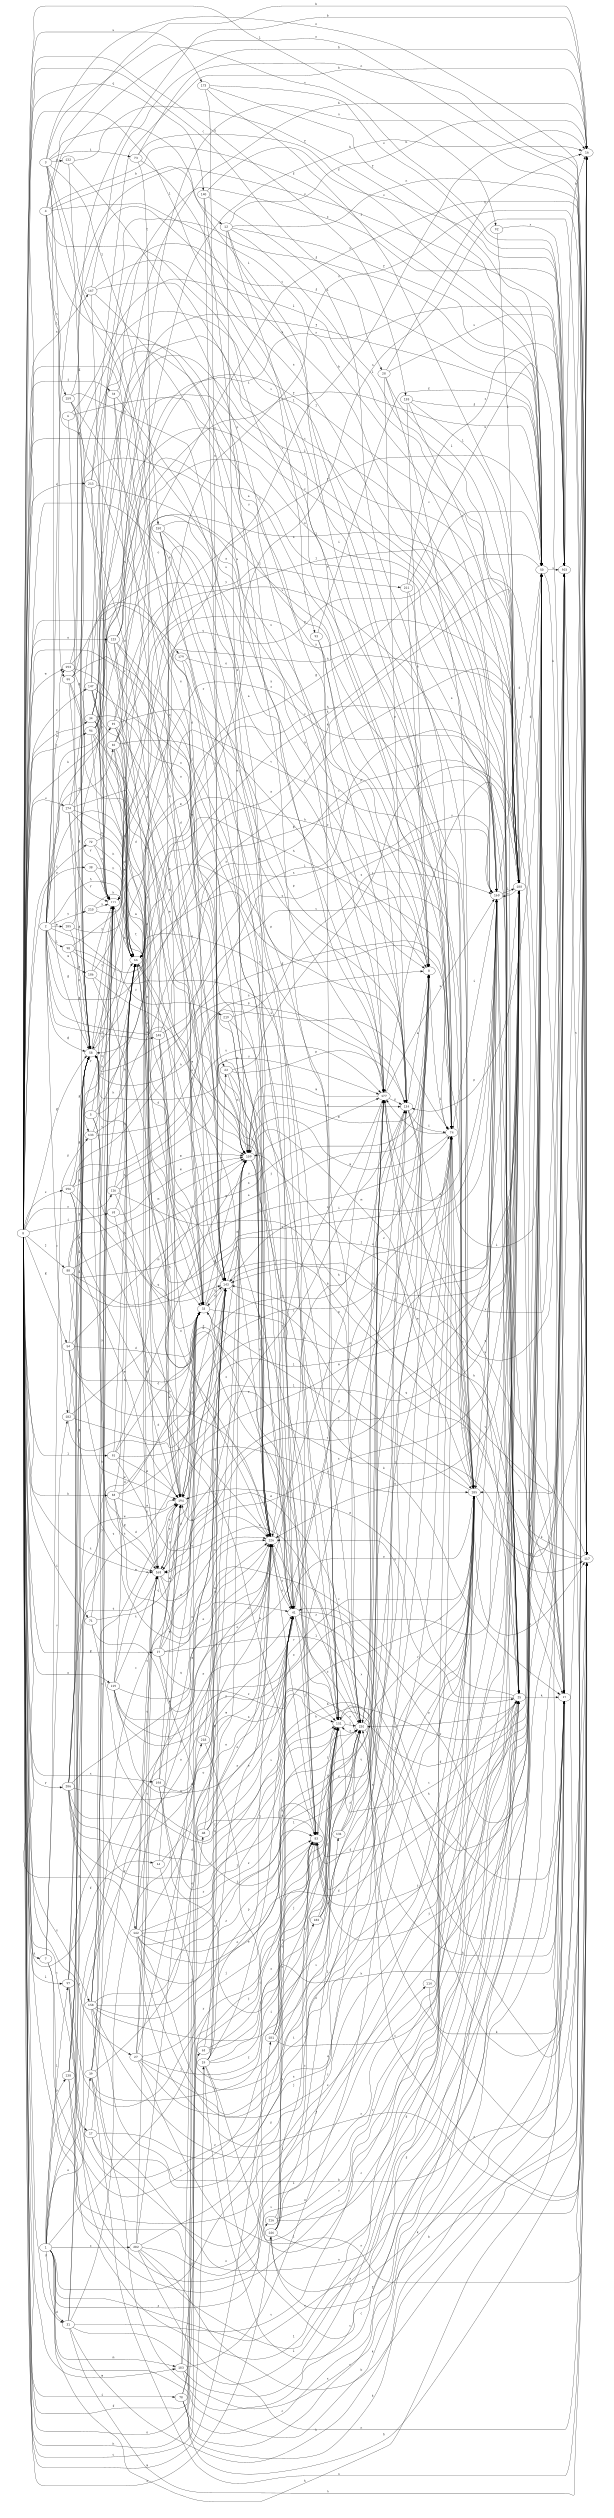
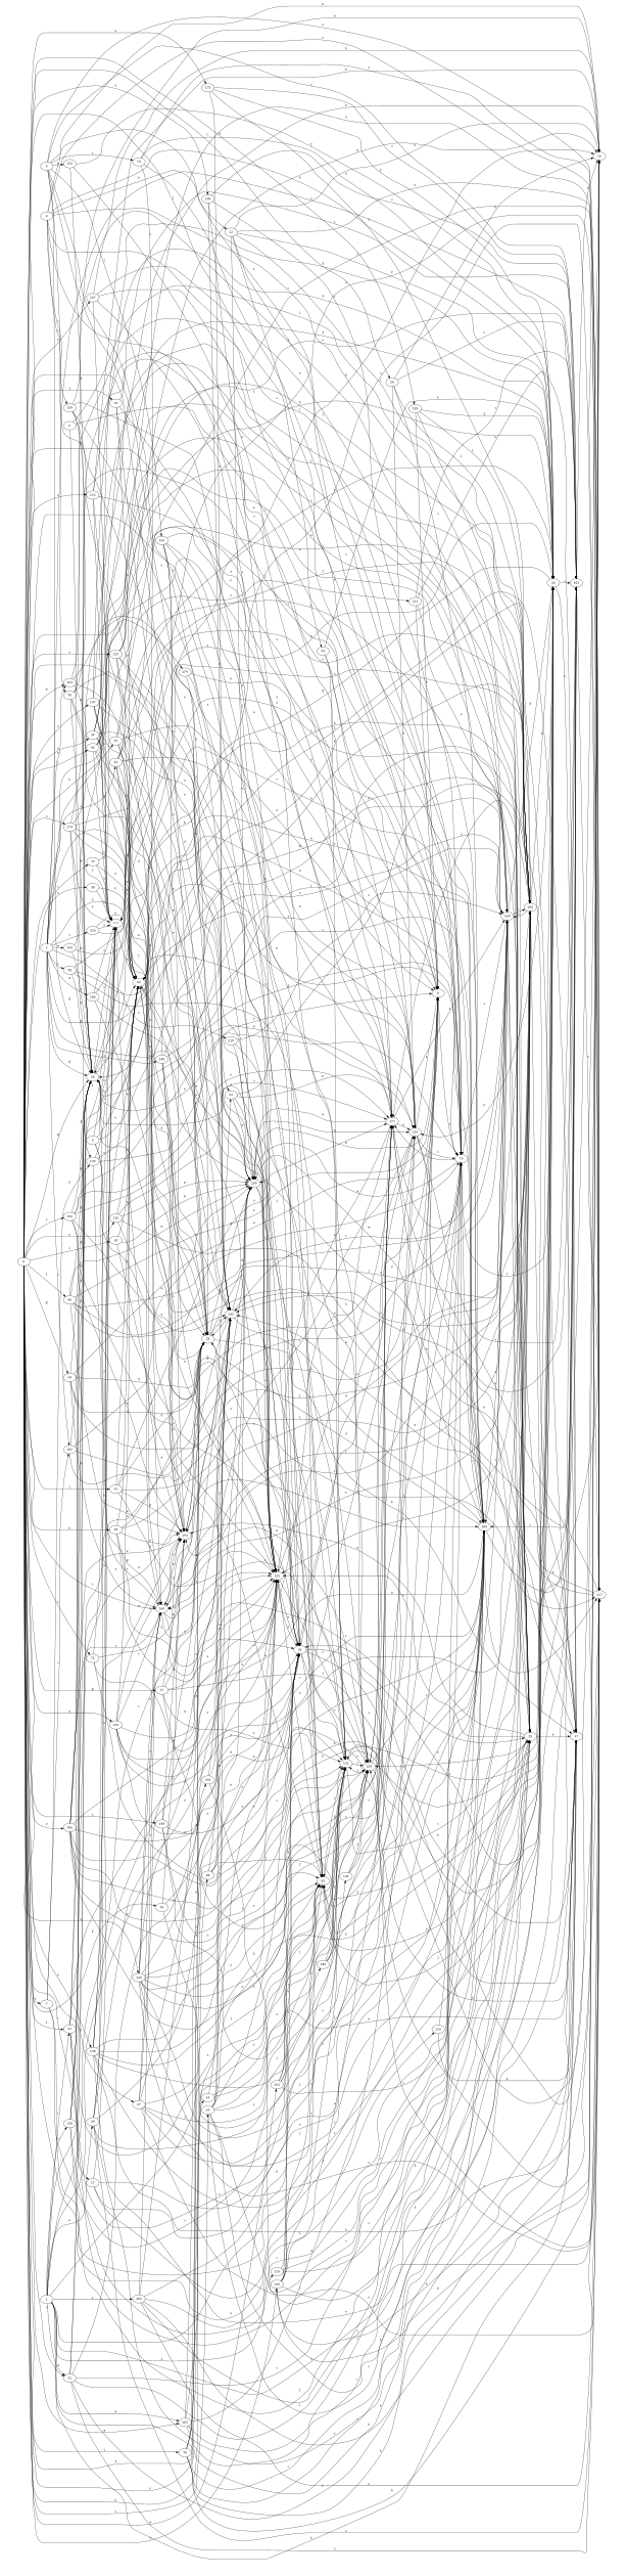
  strict digraph {
    fontname="IBM Plex Mono"
    rankdir=LR
    node [fontname="IBM Plex Mono"]
    edge [fontname="IBM Plex Mono"]
    0
    7
    8
    17
    19
    20
    22
    27
    31
    34
    38
    44
    48
    54
    57
    58
    63
    68
    70
    71
    72
    78
    80
    88
    89
-   92
    93
    94
    95
    97
    101
    103
    114
    116
    119
    123
    126
    n38 [label=138]
    140
    142
    143
    146
    147
    158
    167
    168
    173
    174
    177
    179
    193
    196
    198
    206
    213
    182
    100
    133
    183
    109
    74
    50
    160
    212
    185
    25
    83
    41
    220
    n70 [label=903]
    16
    134
    117
    33
    91
    194
    66
    151
    1
    39
    130
    131
    202
    216
    218
    2
    40
    98
    105
    106
    148
    210
    211
    219
    3
    73
    132
    150
    4
    12
    99
    159
    5
    6
    0 -> 7 [label=a]
    0 -> 8 [label=a]
    0 -> 17 [label=c]
    0 -> 19 [label=c]
    0 -> 20 [label=c]
    0 -> 22 [label=c]
    0 -> 27 [label=d]
    0 -> 31 [label=d]
    0 -> 34 [label=e]
    0 -> 38 [label=e]
    0 -> 44 [label=f]
    0 -> 48 [label=f]
    0 -> 54 [label=g]
    0 -> 57 [label=g]
    0 -> 58 [label=g]
    0 -> 63 [label=h]
    0 -> 68 [label=i]
    0 -> 70 [label=i]
    0 -> 71 [label=i]
    0 -> 72 [label=i]
    0 -> 78 [label=j]
    0 -> 80 [label=j]
    0 -> 88 [label=k]
    0 -> 89 [label=k]
-   0 -> 92 [label=l]
    0 -> 93 [label=l]
    0 -> 94 [label=l]
    0 -> 95 [label=l]
    0 -> 97 [label=l]
    0 -> 101 [label=m]
    0 -> 103 [label=m]
    0 -> 114 [label=n]
    0 -> 116 [label=n]
    0 -> 119 [label=o]
    0 -> 123 [label=o]
    0 -> 126 [label=o]
    0 -> n38 [label=q]
    0 -> 140 [label=q]
    0 -> 142 [label=q]
    0 -> 143 [label=q]
    0 -> 146 [label=r]
    0 -> 147 [label=r]
    0 -> 158 [label=s]
    0 -> 167 [label=t]
    0 -> 168 [label=t]
    0 -> 173 [label=u]
    0 -> 174 [label=u]
    0 -> 177 [label=u]
    0 -> 179 [label=v]
    0 -> 193 [label=w]
    0 -> 196 [label=x]
    0 -> 198 [label=x]
    0 -> 206 [label=y]
    0 -> 213 [label=z]
    7 -> 182 [label=v]
    7 -> 100 [label=l]
    7 -> 133 [label=p]
    7 -> 183 [label=v]
    8 -> 109 [label=m]
    8 -> 74 [label=i]
    17 -> 50 [label=f]
    17 -> 160 [label=s]
    17 -> 212 [label=y]
    17 -> 185 [label=v]
    19 -> 126 [label=o]
    19 -> 143 [label=q]
    19 -> 109 [label=m]
    19 -> 50 [label=f]
    19 -> 185 [label=v]
    19 -> 25 [label=c]
    19 -> 83 [label=j]
    19 -> 41 [label=e]
    19 -> 220 [label=z]
    20 -> 100 [label=l]
    20 -> 185 [label=v]
    20 -> n70 [label=x]
    20 -> 16 [label=b]
    20 -> 134 [label=p]
    22 -> 100 [label=l]
    22 -> 109 [label=m]
    22 -> 41 [label=e]
    22 -> 134 [label=p]
    27 -> 143 [label=q]
    27 -> 168 [label=t]
    27 -> 109 [label=m]
    27 -> 74 [label=i]
    27 -> 185 [label=v]
    27 -> 83 [label=j]
    27 -> 220 [label=z]
    27 -> 117 [label=n]
    31 -> 58 [label=g]
    31 -> 126 [label=o]
    31 -> 100 [label=l]
    31 -> 185 [label=v]
    31 -> 117 [label=n]
    31 -> 33 [label=d]
    31 -> 91 [label=k]
    34 -> 126 [label=o]
    34 -> 100 [label=l]
    34 -> 212 [label=y]
    34 -> 25 [label=c]
    34 -> n70 [label=x]
    34 -> 33 [label=d]
    34 -> 194 [label=w]
    38 -> 212 [label=y]
    38 -> 66 [label=h]
    44 -> 185 [label=v]
    44 -> 41 [label=e]
    44 -> 194 [label=w]
    48 -> 126 [label=o]
    48 -> 143 [label=q]
    48 -> 83 [label=j]
    48 -> 41 [label=e]
    54 -> 8 [label=a]
    54 -> 58 [label=g]
    54 -> 168 [label=t]
    54 -> 100 [label=l]
    54 -> 160 [label=s]
    54 -> 33 [label=d]
    57 -> 126 [label=o]
    57 -> 143 [label=q]
    57 -> 83 [label=j]
    57 -> n70 [label=x]
    57 -> 194 [label=w]
    57 -> 151 [label=r]
    58 -> 212 [label=y]
    58 -> 220 [label=z]
    58 -> 16 [label=b]
    58 -> 134 [label=p]
    58 -> 91 [label=k]
    63 -> 143 [label=q]
    63 -> 83 [label=j]
    63 -> 151 [label=r]
    68 -> 109 [label=m]
    68 -> 83 [label=j]
    68 -> 66 [label=h]
    70 -> 109 [label=m]
    70 -> 25 [label=c]
    70 -> 41 [label=e]
    70 -> 16 [label=b]
-   57 -> 33 [label=d]
+   70 -> 33 [label=d]
    70 -> 91 [label=k]
    71 -> 8 [label=a]
    71 -> 143 [label=q]
    71 -> 212 [label=y]
    71 -> 151 [label=r]
    72 -> 212 [label=y]
    72 -> 117 [label=n]
    72 -> 66 [label=h]
    78 -> 143 [label=q]
    78 -> 177 [label=u]
    78 -> 220 [label=z]
    78 -> 66 [label=h]
    80 -> 8 [label=a]
    80 -> 58 [label=g]
    80 -> 109 [label=m]
    80 -> 74 [label=i]
    80 -> 160 [label=s]
    80 -> 16 [label=b]
    80 -> 194 [label=w]
    88 -> 126 [label=o]
    88 -> 160 [label=s]
    88 -> 41 [label=e]
    88 -> 33 [label=d]
    88 -> 194 [label=w]
    88 -> 66 [label=h]
    89 -> 8 [label=a]
    89 -> 126 [label=o]
    89 -> 168 [label=t]
    89 -> 100 [label=l]
    89 -> 160 [label=s]
    89 -> 66 [label=h]
-   92 -> 100 [label=l]
-   92 -> n70 [label=x]
    93 -> 50 [label=f]
    93 -> 134 [label=p]
    93 -> 151 [label=r]
    94 -> 109 [label=m]
    94 -> 50 [label=f]
    94 -> 160 [label=s]
    94 -> 212 [label=y]
    94 -> 25 [label=c]
    94 -> 16 [label=b]
    94 -> 33 [label=d]
    95 -> 126 [label=o]
    95 -> 177 [label=u]
    95 -> 117 [label=n]
    95 -> 33 [label=d]
    95 -> 194 [label=w]
    95 -> 66 [label=h]
    97 -> 58 [label=g]
    97 -> 126 [label=o]
    97 -> 100 [label=l]
    97 -> 220 [label=z]
    97 -> 66 [label=h]
    97 -> 151 [label=r]
    101 -> 177 [label=u]
    101 -> 25 [label=c]
    101 -> 83 [label=j]
    101 -> 41 [label=e]
    101 -> 151 [label=r]
    103 -> 8 [label=a]
    103 -> 100 [label=l]
    103 -> 25 [label=c]
    103 -> 83 [label=j]
    103 -> 33 [label=d]
    103 -> 91 [label=k]
    114 -> 74 [label=i]
    114 -> 91 [label=k]
    116 -> 177 [label=u]
    116 -> 109 [label=m]
    116 -> 91 [label=k]
    116 -> 66 [label=h]
    116 -> 151 [label=r]
    119 -> 168 [label=t]
    119 -> 177 [label=u]
    119 -> 100 [label=l]
    119 -> 185 [label=v]
    119 -> 41 [label=e]
    119 -> 117 [label=n]
    119 -> 194 [label=w]
    119 -> 66 [label=h]
    123 -> 8 [label=a]
    123 -> 100 [label=l]
    123 -> 109 [label=m]
    123 -> 160 [label=s]
    123 -> 194 [label=w]
    123 -> 66 [label=h]
    123 -> 151 [label=r]
    126 -> 41 [label=e]
    126 -> 220 [label=z]
    126 -> 134 [label=p]
    n38 -> 8 [label=a]
    n38 -> 100 [label=l]
    n38 -> 50 [label=f]
    n38 -> 25 [label=c]
    140 -> 143 [label=q]
    140 -> 74 [label=i]
    140 -> n70 [label=x]
    140 -> 151 [label=r]
    142 -> 8 [label=a]
    142 -> 126 [label=o]
    142 -> 168 [label=t]
    142 -> 100 [label=l]
    142 -> 109 [label=m]
    142 -> 74 [label=i]
    142 -> 50 [label=f]
    142 -> 25 [label=c]
    142 -> 220 [label=z]
    142 -> 117 [label=n]
    142 -> 33 [label=d]
    142 -> 151 [label=r]
    143 -> 109 [label=m]
    143 -> 74 [label=i]
    143 -> 185 [label=v]
    143 -> 33 [label=d]
    143 -> 194 [label=w]
    143 -> 66 [label=h]
    146 -> 177 [label=u]
    146 -> 50 [label=f]
    146 -> 83 [label=j]
    146 -> 41 [label=e]
    146 -> 220 [label=z]
    146 -> 16 [label=b]
    146 -> 91 [label=k]
    146 -> 151 [label=r]
    147 -> 109 [label=m]
    147 -> 50 [label=f]
    147 -> 212 [label=y]
    147 -> 25 [label=c]
    147 -> 41 [label=e]
    147 -> 33 [label=d]
    158 -> 126 [label=o]
    158 -> 74 [label=i]
    158 -> 212 [label=y]
    158 -> 220 [label=z]
    158 -> n70 [label=x]
    158 -> 16 [label=b]
    158 -> 134 [label=p]
    158 -> 117 [label=n]
    158 -> 194 [label=w]
    158 -> 151 [label=r]
    167 -> 177 [label=u]
    167 -> 160 [label=s]
    167 -> 212 [label=y]
    167 -> 185 [label=v]
    167 -> 16 [label=b]
    168 -> 58 [label=g]
    168 -> 126 [label=o]
    168 -> 100 [label=l]
    168 -> 25 [label=c]
    168 -> 220 [label=z]
    168 -> 194 [label=w]
    173 -> 143 [label=q]
    173 -> 100 [label=l]
    173 -> 50 [label=f]
    173 -> n70 [label=x]
    174 -> 8 [label=a]
    174 -> 58 [label=g]
    174 -> 143 [label=q]
    174 -> 74 [label=i]
    174 -> 212 [label=y]
    174 -> 194 [label=w]
    174 -> 66 [label=h]
    177 -> 126 [label=o]
    177 -> 109 [label=m]
    177 -> 160 [label=s]
    177 -> 134 [label=p]
    177 -> 91 [label=k]
    177 -> 66 [label=h]
    179 -> 8 [label=a]
    179 -> 134 [label=p]
    179 -> 33 [label=d]
    193 -> 58 [label=g]
    193 -> 143 [label=q]
    193 -> 160 [label=s]
    193 -> 83 [label=j]
    196 -> 8 [label=a]
    196 -> 58 [label=g]
    196 -> 126 [label=o]
    196 -> 177 [label=u]
    196 -> 160 [label=s]
    196 -> 194 [label=w]
    196 -> 151 [label=r]
    198 -> 50 [label=f]
    198 -> 41 [label=e]
    198 -> 33 [label=d]
    198 -> 91 [label=k]
    198 -> 194 [label=w]
    206 -> 8 [label=a]
    206 -> 58 [label=g]
    206 -> 126 [label=o]
    206 -> 168 [label=t]
    206 -> 185 [label=v]
    206 -> 83 [label=j]
    206 -> 16 [label=b]
    206 -> 91 [label=k]
    206 -> 194 [label=w]
    206 -> 66 [label=h]
    206 -> 151 [label=r]
    213 -> 126 [label=o]
    213 -> 50 [label=f]
    213 -> 212 [label=y]
    213 -> 185 [label=v]
    213 -> 16 [label=b]
    182 -> 58 [label=g]
    182 -> 100 [label=l]
    182 -> 109 [label=m]
    182 -> 74 [label=i]
    100 -> 126 [label=o]
    100 -> 143 [label=q]
    100 -> 168 [label=t]
    100 -> 177 [label=u]
    100 -> 50 [label=f]
    100 -> 160 [label=s]
    100 -> 212 [label=y]
    100 -> 91 [label=k]
    100 -> 66 [label=h]
    133 -> 168 [label=t]
    133 -> 100 [label=l]
    133 -> 74 [label=i]
    133 -> 212 [label=y]
    183 -> 8 [label=a]
    183 -> 177 [label=u]
    183 -> 220 [label=z]
    183 -> 151 [label=r]
    109 -> 126 [label=o]
    109 -> 134 [label=p]
    109 -> 151 [label=r]
    74 -> 177 [label=u]
    74 -> 109 [label=m]
    74 -> 185 [label=v]
    74 -> 66 [label=h]
    50 -> 58 [label=g]
    50 -> 74 [label=i]
    50 -> 83 [label=j]
    50 -> n70 [label=x]
    50 -> 134 [label=p]
    50 -> 91 [label=k]
    50 -> 151 [label=r]
    160 -> 58 [label=g]
    160 -> 168 [label=t]
    160 -> 177 [label=u]
    160 -> 100 [label=l]
    160 -> 74 [label=i]
    160 -> 50 [label=f]
    160 -> 185 [label=v]
    160 -> 25 [label=c]
    160 -> 91 [label=k]
    160 -> 194 [label=w]
    212 -> 66 [label=h]
    185 -> 58 [label=g]
    185 -> 109 [label=m]
    185 -> 160 [label=s]
    185 -> 83 [label=j]
    185 -> 41 [label=e]
    185 -> 16 [label=b]
    185 -> 117 [label=n]
    185 -> 33 [label=d]
    185 -> 66 [label=h]
    25 -> 126 [label=o]
    25 -> 83 [label=j]
    25 -> 220 [label=z]
    25 -> 91 [label=k]
    25 -> 194 [label=w]
    25 -> 66 [label=h]
    83 -> 126 [label=o]
    83 -> 185 [label=v]
    83 -> 151 [label=r]
    41 -> 126 [label=o]
    41 -> 83 [label=j]
    41 -> 220 [label=z]
    41 -> 134 [label=p]
    41 -> 117 [label=n]
    41 -> 91 [label=k]
    220 -> 177 [label=u]
    220 -> 185 [label=v]
    220 -> 91 [label=k]
    220 -> 194 [label=w]
    220 -> 151 [label=r]
    n70 -> 143 [label=q]
    n70 -> 185 [label=v]
    n70 -> 41 [label=e]
    n70 -> 16 [label=b]
    n70 -> 117 [label=n]
    134 -> 8 [label=a]
    134 -> 168 [label=t]
    134 -> 74 [label=i]
    134 -> 25 [label=c]
    134 -> 220 [label=z]
    134 -> n70 [label=x]
    117 -> 143 [label=q]
    117 -> 177 [label=u]
    117 -> 109 [label=m]
    117 -> 212 [label=y]
    117 -> 220 [label=z]
    33 -> 143 [label=q]
    33 -> 100 [label=l]
    33 -> 109 [label=m]
    33 -> 41 [label=e]
    33 -> 91 [label=k]
    33 -> 66 [label=h]
    194 -> 168 [label=t]
    194 -> 212 [label=y]
    194 -> 185 [label=v]
    194 -> 33 [label=d]
    66 -> 168 [label=t]
    66 -> 109 [label=m]
    66 -> 134 [label=p]
    151 -> 58 [label=g]
    151 -> 50 [label=f]
    151 -> 25 [label=c]
    151 -> 83 [label=j]
    151 -> 220 [label=z]
    1 -> 22 [label=c]
    1 -> 31 [label=d]
    1 -> 97 [label=l]
    1 -> 103 [label=m]
    1 -> 25 [label=c]
    1 -> 83 [label=j]
    1 -> n70 [label=x]
    1 -> 33 [label=d]
    1 -> 91 [label=k]
    1 -> 39 [label=e]
    1 -> 130 [label=p]
    1 -> 131 [label=p]
    1 -> 202 [label=x]
    1 -> 216 [label=z]
    1 -> 218 [label=z]
    39 -> 126 [label=o]
    39 -> 212 [label=y]
    39 -> 41 [label=e]
    39 -> n70 [label=x]
    39 -> 117 [label=n]
    39 -> 66 [label=h]
    39 -> 151 [label=r]
    130 -> 58 [label=g]
    130 -> 100 [label=l]
    130 -> 212 [label=y]
    130 -> 185 [label=v]
    130 -> 66 [label=h]
    131 -> 177 [label=u]
    131 -> 74 [label=i]
    131 -> 220 [label=z]
    202 -> 143 [label=q]
    202 -> 168 [label=t]
    202 -> 74 [label=i]
    202 -> n70 [label=x]
    202 -> 16 [label=b]
    202 -> 134 [label=p]
    202 -> 117 [label=n]
    216 -> 50 [label=f]
    216 -> 185 [label=v]
    216 -> 41 [label=e]
    218 -> 126 [label=o]
    218 -> 143 [label=q]
    218 -> 25 [label=c]
    2 -> 58 [label=g]
    2 -> 193 [label=w]
    2 -> 182 [label=v]
    2 -> 109 [label=m]
    2 -> 50 [label=f]
    2 -> n70 [label=x]
    2 -> 33 [label=d]
    2 -> 91 [label=k]
    2 -> 66 [label=h]
    2 -> 40 [label=e]
    2 -> 98 [label=l]
    2 -> 105 [label=m]
    2 -> 106 [label=m]
    2 -> 148 [label=r]
    2 -> 210 [label=y]
    2 -> 211 [label=y]
    2 -> 219 [label=z]
    40 -> 126 [label=o]
    40 -> 100 [label=l]
    40 -> 50 [label=f]
    40 -> 16 [label=b]
    40 -> 134 [label=p]
    40 -> 33 [label=d]
    40 -> 66 [label=h]
    98 -> 58 [label=g]
    98 -> 74 [label=i]
    98 -> 50 [label=f]
    98 -> 220 [label=z]
    105 -> 58 [label=g]
    105 -> 185 [label=v]
    105 -> n70 [label=x]
    106 -> 126 [label=o]
    106 -> 212 [label=y]
    106 -> 41 [label=e]
    106 -> 117 [label=n]
    148 -> 126 [label=o]
    148 -> 143 [label=q]
    148 -> 185 [label=v]
    148 -> 25 [label=c]
    148 -> 117 [label=n]
    148 -> 194 [label=w]
    210 -> 212 [label=y]
    210 -> 25 [label=c]
    210 -> 66 [label=h]
    211 -> 8 [label=a]
    211 -> 160 [label=s]
    211 -> n70 [label=x]
    211 -> 91 [label=k]
    219 -> 109 [label=m]
    219 -> 160 [label=s]
    219 -> 83 [label=j]
    3 -> 58 [label=g]
    3 -> 126 [label=o]
    3 -> 74 [label=i]
    3 -> 41 [label=e]
    3 -> n70 [label=x]
    3 -> 117 [label=n]
    3 -> 33 [label=d]
    3 -> 73 [label=i]
    3 -> 132 [label=p]
    3 -> 150 [label=r]
    73 -> 168 [label=t]
    73 -> 74 [label=i]
    73 -> 50 [label=f]
    73 -> 117 [label=n]
    132 -> 58 [label=g]
    132 -> 50 [label=f]
    132 -> 134 [label=p]
    150 -> 126 [label=o]
    150 -> 177 [label=u]
    150 -> 83 [label=j]
    150 -> 41 [label=e]
    150 -> 33 [label=d]
    150 -> 194 [label=w]
    4 -> 177 [label=u]
    4 -> 74 [label=i]
    4 -> 50 [label=f]
    4 -> 25 [label=c]
    4 -> 16 [label=b]
    4 -> 117 [label=n]
    4 -> 12 [label=b]
    4 -> 99 [label=l]
    4 -> 159 [label=s]
    12 -> 8 [label=a]
    12 -> 100 [label=l]
    12 -> 109 [label=m]
    12 -> 74 [label=i]
    12 -> 50 [label=f]
    12 -> 16 [label=b]
    12 -> 117 [label=n]
    99 -> 8 [label=a]
    99 -> 58 [label=g]
    99 -> 126 [label=o]
    99 -> 212 [label=y]
    99 -> 185 [label=v]
    99 -> 33 [label=d]
    159 -> 58 [label=g]
    159 -> 177 [label=u]
    159 -> 41 [label=e]
    159 -> 16 [label=b]
    159 -> 151 [label=r]
    5 -> 143 [label=q]
    5 -> 160 [label=s]
    5 -> 212 [label=y]
    5 -> 41 [label=e]
    5 -> 91 [label=k]
    6 -> 100 [label=l]
    6 -> 133 [label=p]
    6 -> 74 [label=i]
  }
